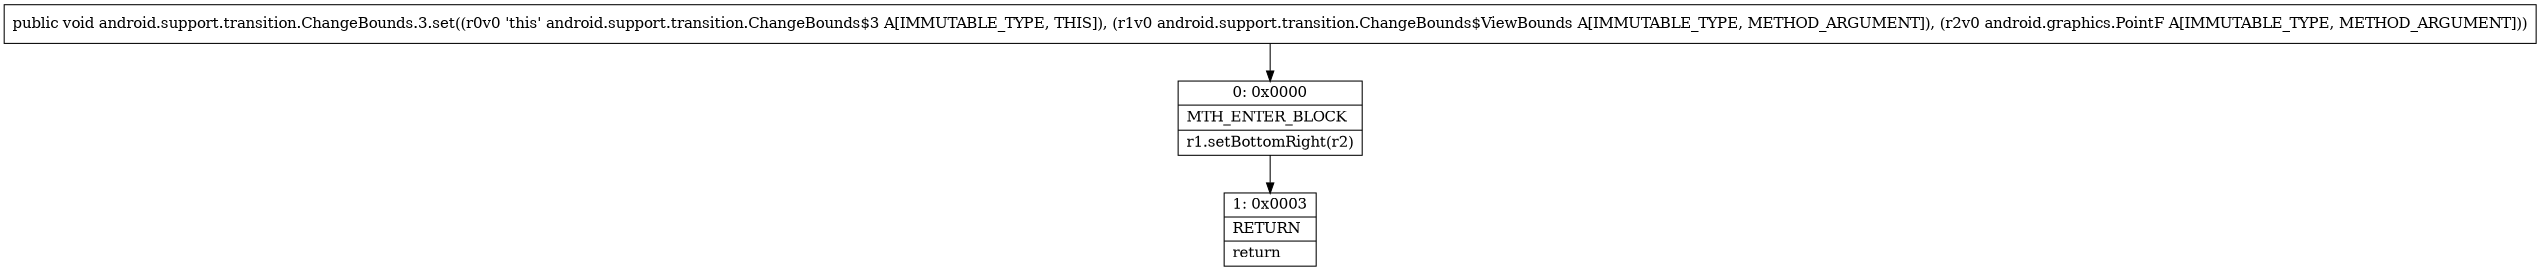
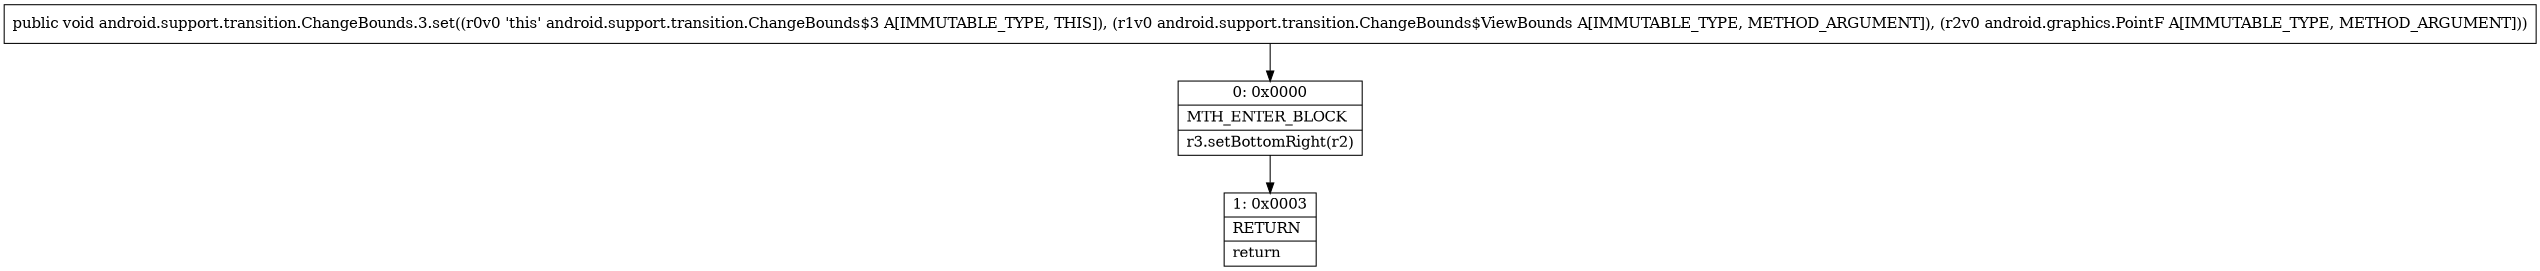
  digraph {
    node [shape=record]
-   n1 [label="{0\:\ 0x0000|MTH_ENTER_BLOCK\l|r1.setBottomRight(r2)\l}"]
+   n1 [label="{0\:\ 0x0000|MTH_ENTER_BLOCK\l|r3.setBottomRight(r2)\l}"]
    n2 [label="{1\:\ 0x0003|RETURN\l|return\l}"]
    n3 [label="{public void android.support.transition.ChangeBounds.3.set((r0v0 'this' android.support.transition.ChangeBounds$3 A[IMMUTABLE_TYPE, THIS]), (r1v0 android.support.transition.ChangeBounds$ViewBounds A[IMMUTABLE_TYPE, METHOD_ARGUMENT]), (r2v0 android.graphics.PointF A[IMMUTABLE_TYPE, METHOD_ARGUMENT])) }"]
    n1 -> n2
    n3 -> n1
  }
